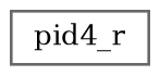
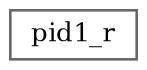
  digraph {
    rankdir=LR
    fontname="DejaVu Serif"
-   n1 [color=grey40 fillcolor=white fontname="DejaVu Serif" fontsize=10 height=0.2 label=pid4_r shape=box style=filled width=0.4]
+   n1 [color=grey40 fillcolor=white fontname="DejaVu Serif" fontsize=10 height=0.2 label=pid1_r shape=box style=filled width=0.4]
  }
